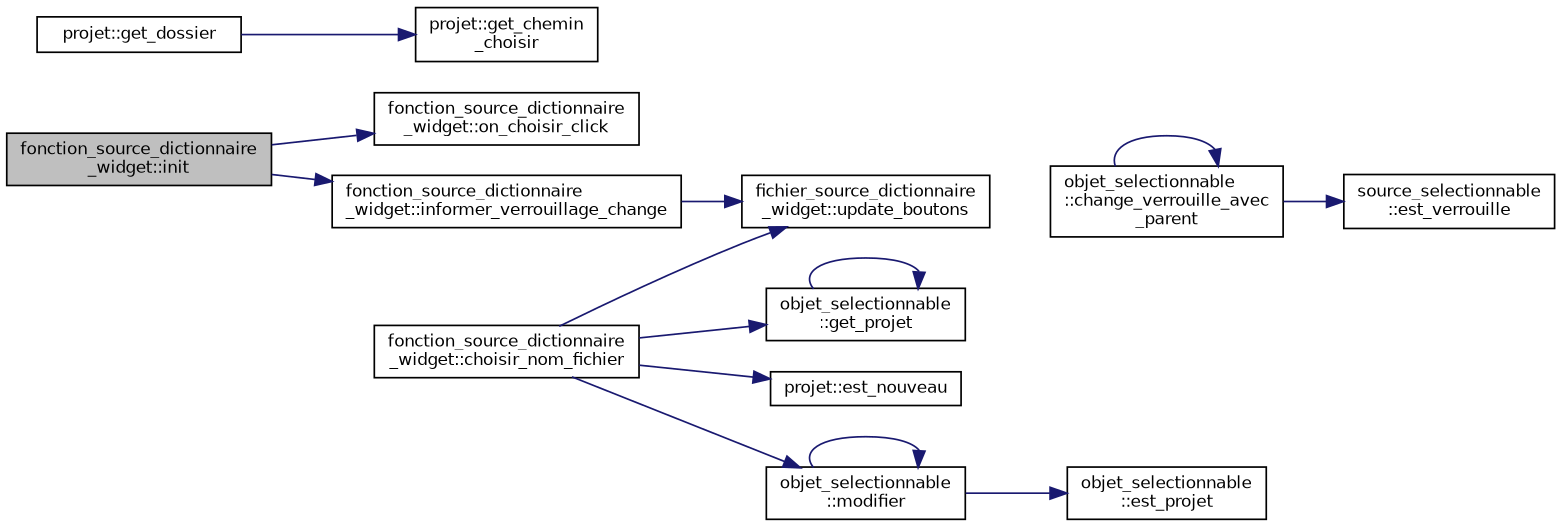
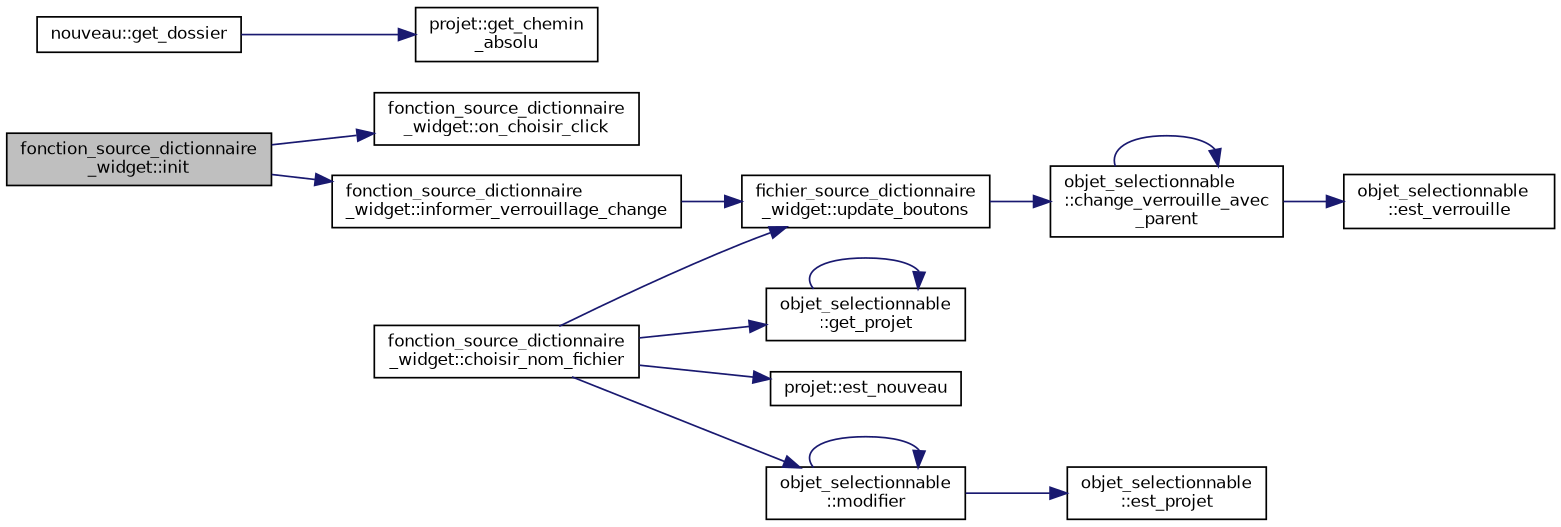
  digraph {
    rankdir=LR
    node [color=black fillcolor=white fontname=Helvetica fontsize=10 shape=record style=filled]
    edge [color=midnightblue fontname=Helvetica fontsize=10 labelfontname=Helvetica labelfontsize=10 style=solid]
    n1 [fillcolor=grey75 fontcolor=black height=0.2 label="fonction_source_dictionnaire\l_widget::init" width=0.4]
    n2 [height=0.2 label="fonction_source_dictionnaire\l_widget::on_choisir_click" width=0.4]
    n3 [height=0.2 label="fonction_source_dictionnaire\l_widget::informer_verrouillage_change" width=0.4]
    n4 [height=0.2 label="fichier_source_dictionnaire\l_widget::update_boutons" width=0.4]
    n5 [height=0.2 label="fonction_source_dictionnaire\l_widget::choisir_nom_fichier" width=0.4]
    n6 [height=0.2 label="objet_selectionnable\l::get_projet" width=0.4]
    n7 [height=0.2 label="projet::est_nouveau" width=0.4]
    n8 [height=0.2 label="objet_selectionnable\l::modifier" width=0.4]
-   n9 [height=0.2 label="projet::get_dossier" width=0.4]
-   n10 [height=0.2 label="projet::get_chemin\l_choisir" width=0.4]
+   n9 [height=0.2 label="nouveau::get_dossier" width=0.4]
+   n10 [height=0.2 label="projet::get_chemin\l_absolu" width=0.4]
    n11 [height=0.2 label="objet_selectionnable\l::change_verrouille_avec\l_parent" width=0.4]
    n12 [height=0.2 label="objet_selectionnable\l::est_projet" width=0.4]
-   n13 [height=0.2 label="source_selectionnable\l::est_verrouille" width=0.4]
+   n13 [height=0.2 label="objet_selectionnable\l::est_verrouille" width=0.4]
    n1 -> n2
    n1 -> n3
    n3 -> n4
+   n4 -> n11
    n5 -> n4
    n5 -> n6
    n5 -> n7
    n5 -> n8
    n6 -> n6
    n8 -> n8
    n8 -> n12
    n9 -> n10
    n11 -> n11
    n11 -> n13
  }
